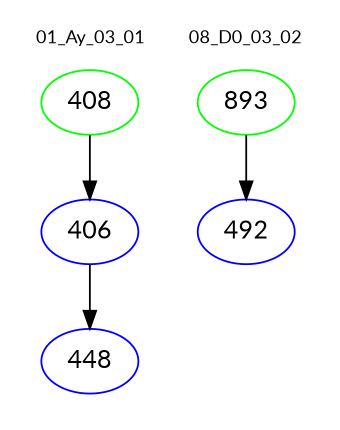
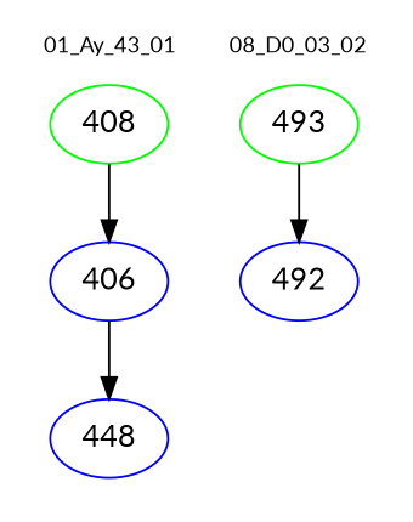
  digraph {
    fontname=Lato
    node [color=blue fontname=Lato]
    edge [color=black fontname=Lato]
    n1 [color=green label=408]
    n2 [label=406]
    n3 [label=448]
-   n4 [color=green label=893]
+   n4 [color=green label=493]
    n5 [label=492]
    subgraph cluster_1 {
      color=white
      fontsize=10
-     label="01_Ay_03_01"
+     label="01_Ay_43_01"
      n1
      n2
      n3
    }
    subgraph cluster_2 {
      color=white
      fontsize=10
      label="08_D0_03_02"
      n4
      n5
    }
    n1 -> n2
    n2 -> n3
    n4 -> n5
  }
